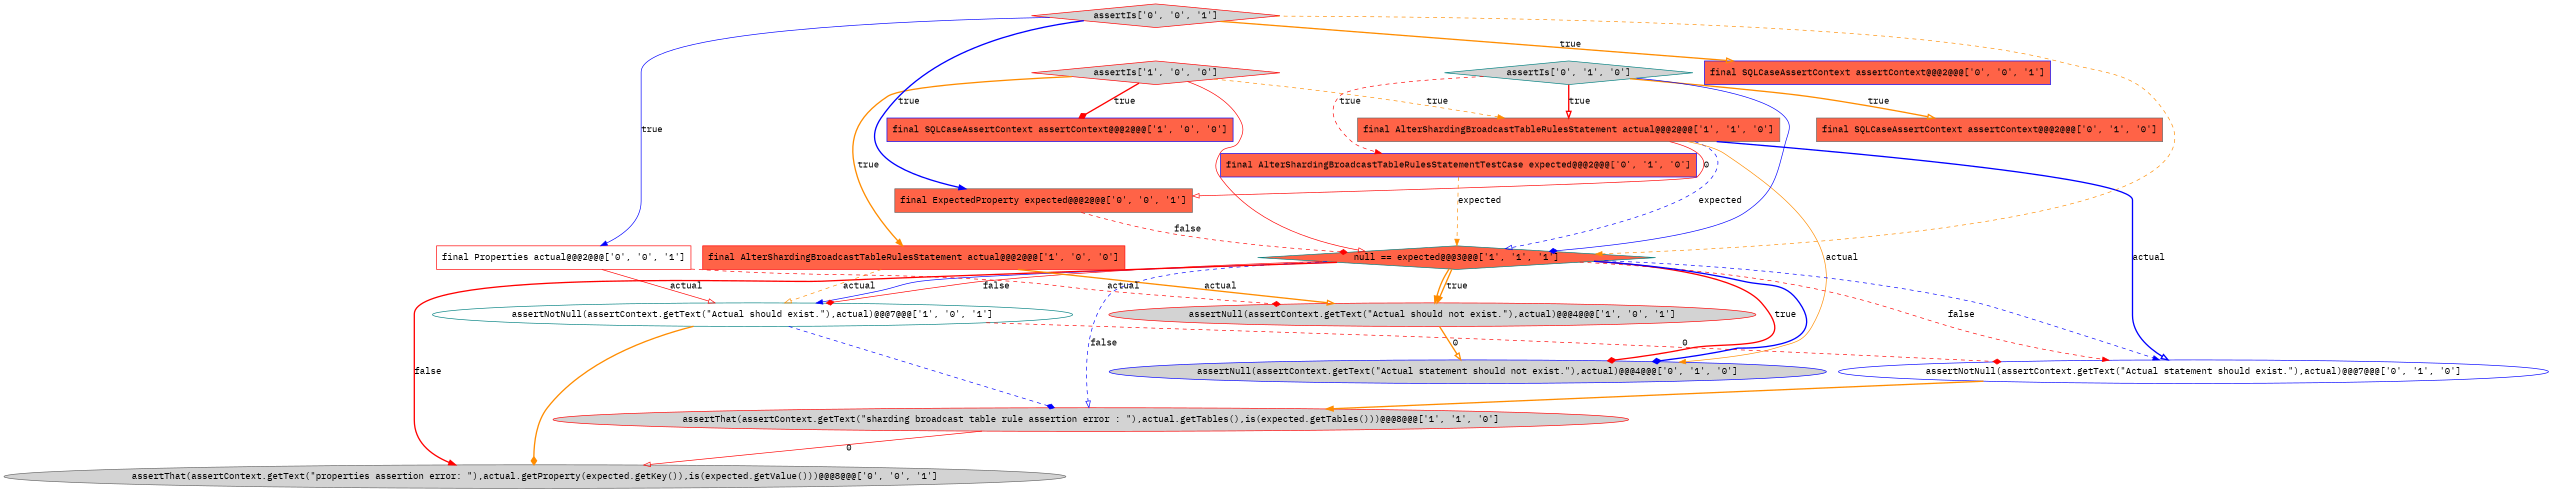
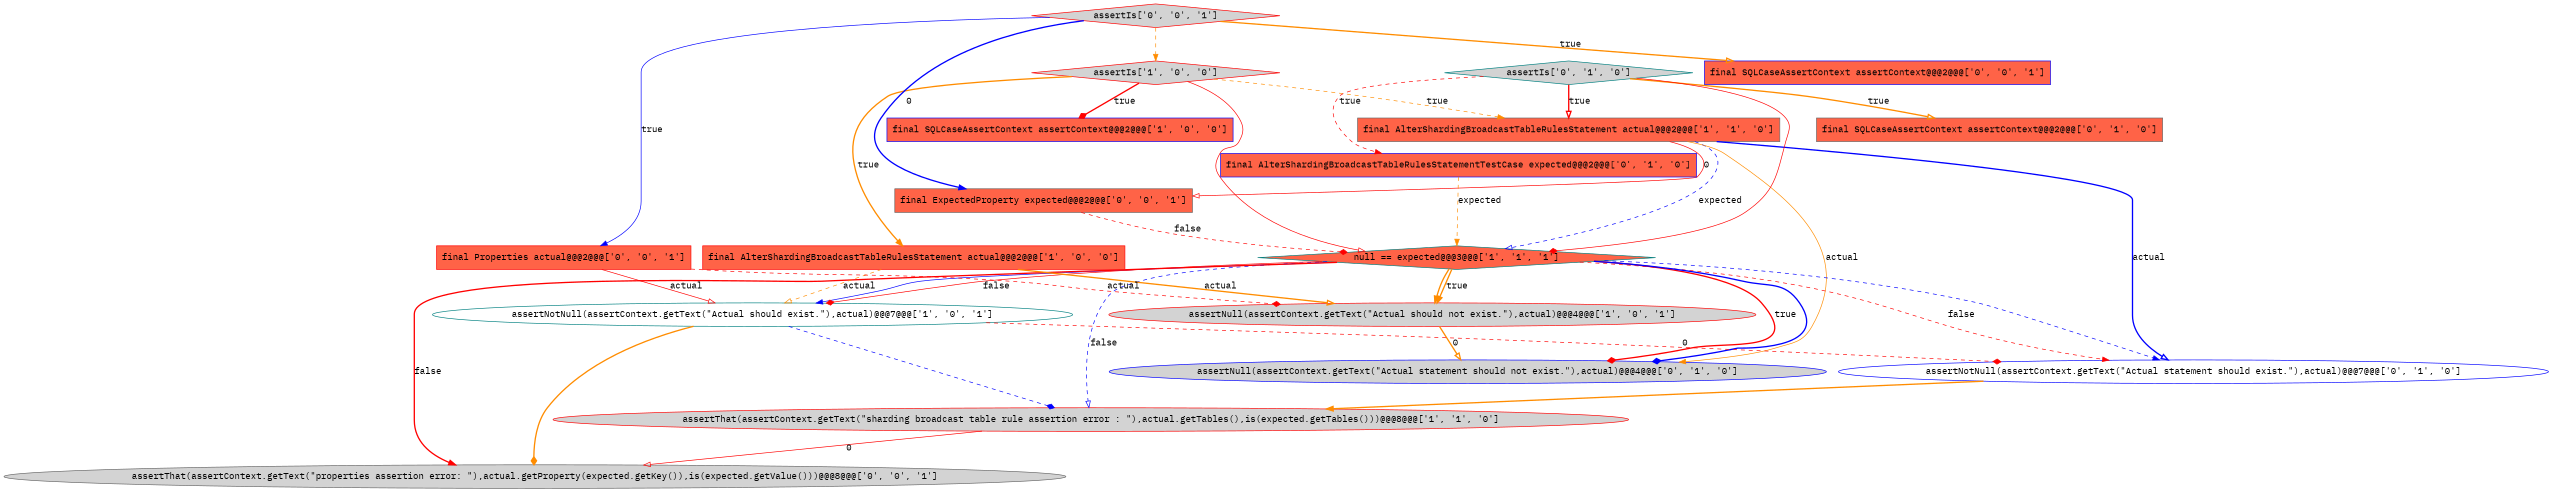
  digraph {
    fontname="IBM Plex Mono"
    node [color=red fillcolor=tomato fontname="IBM Plex Mono" shape=box style=filled]
    edge [arrowhead=normal color=red fontname="IBM Plex Mono" style=bold]
    n1 [color=blue label="final SQLCaseAssertContext assertContext@@@2@@@['1', '0', '0']"]
    n2 [color=gray40 label="final SQLCaseAssertContext assertContext@@@2@@@['0', '1', '0']"]
    n3 [color=gray40 label="final AlterShardingBroadcastTableRulesStatement actual@@@2@@@['1', '1', '0']"]
    n4 [color=gray40 label="final ExpectedProperty expected@@@2@@@['0', '0', '1']"]
    n5 [color=blue fillcolor=white label="assertNotNull(assertContext.getText(\"Actual statement should exist.\"),actual)@@@7@@@['0', '1', '0']" shape=ellipse]
    n6 [color=teal label="null == expected@@@3@@@['1', '1', '1']" shape=diamond]
    n7 [color=blue fillcolor=lightgray label="assertNull(assertContext.getText(\"Actual statement should not exist.\"),actual)@@@4@@@['0', '1', '0']" shape=ellipse]
    n8 [fillcolor=lightgray label="assertThat(assertContext.getText(\"sharding broadcast table rule assertion error : \"),actual.getTables(),is(expected.getTables()))@@@8@@@['1', '1', '0']" shape=ellipse]
    n9 [fillcolor=lightgray label="assertNull(assertContext.getText(\"Actual should not exist.\"),actual)@@@4@@@['1', '0', '1']" shape=ellipse]
    n10 [color=teal fillcolor=white label="assertNotNull(assertContext.getText(\"Actual should exist.\"),actual)@@@7@@@['1', '0', '1']" shape=ellipse]
    n11 [color=gray40 fillcolor=lightgray label="assertThat(assertContext.getText(\"properties assertion error: \"),actual.getProperty(expected.getKey()),is(expected.getValue()))@@@8@@@['0', '0', '1']" shape=ellipse]
    n12 [label="final AlterShardingBroadcastTableRulesStatement actual@@@2@@@['1', '0', '0']"]
    n13 [fillcolor=lightgray label="assertIs['1', '0', '0']" shape=diamond]
-   n14 [fillcolor=white label="final Properties actual@@@2@@@['0', '0', '1']"]
+   n14 [label="final Properties actual@@@2@@@['0', '0', '1']"]
    n15 [color=blue label="final SQLCaseAssertContext assertContext@@@2@@@['0', '0', '1']"]
    n16 [color=teal fillcolor=lightgray label="assertIs['0', '1', '0']" shape=diamond]
    n17 [color=blue label="final AlterShardingBroadcastTableRulesStatementTestCase expected@@@2@@@['0', '1', '0']"]
    n18 [fillcolor=lightgray label="assertIs['0', '0', '1']" shape=diamond]
    n3 -> n4 [arrowhead=onormal label=0 style=solid]
    n3 -> n5 [arrowhead=onormal color=blue label=actual]
    n3 -> n6 [arrowhead=onormal color=blue label=expected style=dashed]
    n3 -> n7 [color=darkorange label=actual style=solid]
    n4 -> n6 [arrowhead=diamond label=false style=dashed]
    n5 -> n8 [color=darkorange]
    n6 -> n5 [label=false style=dashed]
    n6 -> n5 [color=blue style=dashed]
    n6 -> n7 [arrowhead=diamond label=true]
    n6 -> n7 [arrowhead=diamond color=blue]
    n6 -> n8 [arrowhead=onormal color=blue label=false style=dashed]
    n6 -> n9 [color=darkorange]
    n6 -> n9 [color=darkorange label=true]
    n6 -> n10 [color=blue style=solid]
    n6 -> n10 [arrowhead=diamond label=false style=solid]
    n6 -> n11 [label=false]
    n8 -> n11 [arrowhead=onormal label=0 style=solid]
    n9 -> n7 [arrowhead=onormal color=darkorange label=0]
    n10 -> n5 [arrowhead=diamond label=0 style=dashed]
    n10 -> n8 [arrowhead=diamond color=blue style=dashed]
    n10 -> n11 [arrowhead=diamond color=darkorange]
    n12 -> n9 [arrowhead=onormal color=darkorange label=actual]
    n12 -> n10 [arrowhead=onormal color=darkorange label=actual style=dashed]
    n13 -> n1 [arrowhead=diamond label=true]
    n13 -> n3 [color=darkorange label=true style=dashed]
    n13 -> n6 [arrowhead=onormal style=solid]
    n13 -> n12 [color=darkorange label=true]
    n14 -> n9 [arrowhead=diamond label=actual style=dashed]
    n14 -> n10 [arrowhead=onormal label=actual style=solid]
    n16 -> n2 [arrowhead=onormal color=darkorange label=true]
    n16 -> n3 [arrowhead=onormal label=true]
-   n16 -> n6 [arrowhead=diamond color=blue style=solid]
+   n16 -> n6 [arrowhead=diamond style=solid]
    n16 -> n17 [label=true style=dashed]
    n17 -> n6 [color=darkorange label=expected style=dashed]
-   n18 -> n4 [color=blue label=true]
-   n18 -> n6 [color=darkorange style=dashed]
+   n18 -> n4 [color=blue label=0]
+   n18 -> n13 [color=darkorange style=dashed]
    n18 -> n14 [color=blue label=true style=solid]
    n18 -> n15 [arrowhead=onormal color=darkorange label=true]
  }
